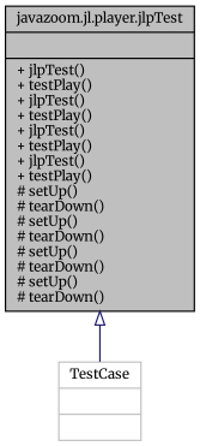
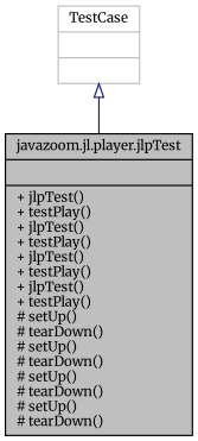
  digraph {
    fontname=Merriweather
    node [fontname=Merriweather fontsize=10 shape=record style=filled]
    n1 [color=black fillcolor=grey75 fontcolor=black height=0.2 label="{javazoom.jl.player.jlpTest\n||+ jlpTest()\l+ testPlay()\l+ jlpTest()\l+ testPlay()\l+ jlpTest()\l+ testPlay()\l+ jlpTest()\l+ testPlay()\l# setUp()\l# tearDown()\l# setUp()\l# tearDown()\l# setUp()\l# tearDown()\l# setUp()\l# tearDown()\l}" width=0.4]
    n2 [color=grey75 fillcolor=white height=0.2 label="{TestCase\n||}" width=0.4]
-   n1 -> n2 [arrowtail=onormal color=midnightblue dir=back fontname=Merriweather fontsize=10 labelfontname=Helvetica labelfontsize=10 style=solid]
+   n2 -> n1 [arrowtail=onormal color=midnightblue dir=back fontname=Merriweather fontsize=10 labelfontname=Helvetica labelfontsize=10 style=solid]
  }
